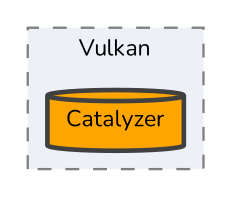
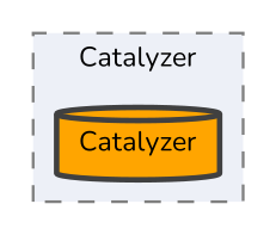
  digraph {
    compound=true
    fontname=Nunito
    n1 [color=grey25 fillcolor=orange fontname=Nunito fontsize=10 height=0.2 label=Catalyzer shape=cylinder style="filled,bold" width=0.4]
    subgraph cluster_1 {
      bgcolor="#edf0f7"
      fontsize=10
-     label=Vulkan
+     label=Catalyzer
      pencolor=grey50
      style="filled,dashed"
      n1
    }
  }
